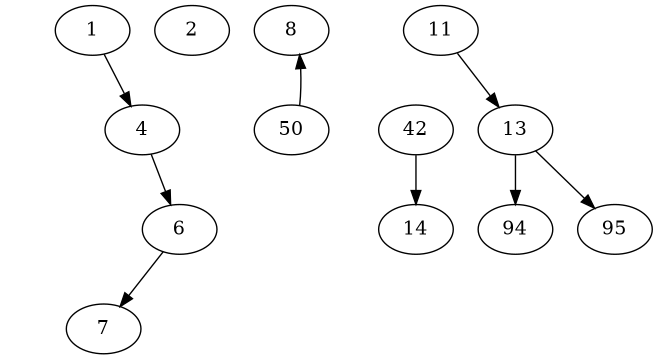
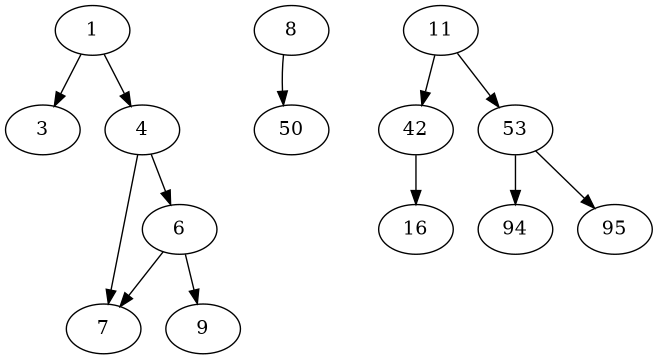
  digraph {
    node [alpha=0.05]
    1 [expect_size=612658898272256000]
+   3 [alpha=0.15 expect_size=4778240436144532]
    4 [alpha=0.11 expect_size=1417078808107810816]
    6 [alpha=0.20 expect_size=7105931451560685]
    7 [alpha=0.12 expect_size=108704101640719]
-   2 [alpha=0.06 expect_size=274235990956927]
+   9 [alpha=0.04 expect_size=251579408497511]
    8 [alpha=0.08 expect_size=4192710515593576448]
    n9 [alpha=0.09 expect_size=49833635509409 label=50]
    11 [alpha=0.20 expect_size=1493685871793667]
    n11 [alpha=0.00 expect_size=4670724414666670 label=42]
-   13 [alpha=0.17 expect_size=306004169903135]
-   16 [alpha=0.19 expect_size=118298895573843968 label=14]
+   13 [alpha=0.17 expect_size=306004169903135 label=53]
+   16 [alpha=0.19 expect_size=118298895573843968]
    n14 [alpha=0.01 expect_size=481688725858379 label=94]
    n15 [expect_size=6495983649279608 label=95]
+   1 -> 3
    1 -> 4
    4 -> 6
+   4 -> 7
    6 -> 7
-   n9 -> 8
+   6 -> 9
+   8 -> n9
+   11 -> n11
    11 -> 13
    n11 -> 16
    13 -> n14
    13 -> n15
  }
